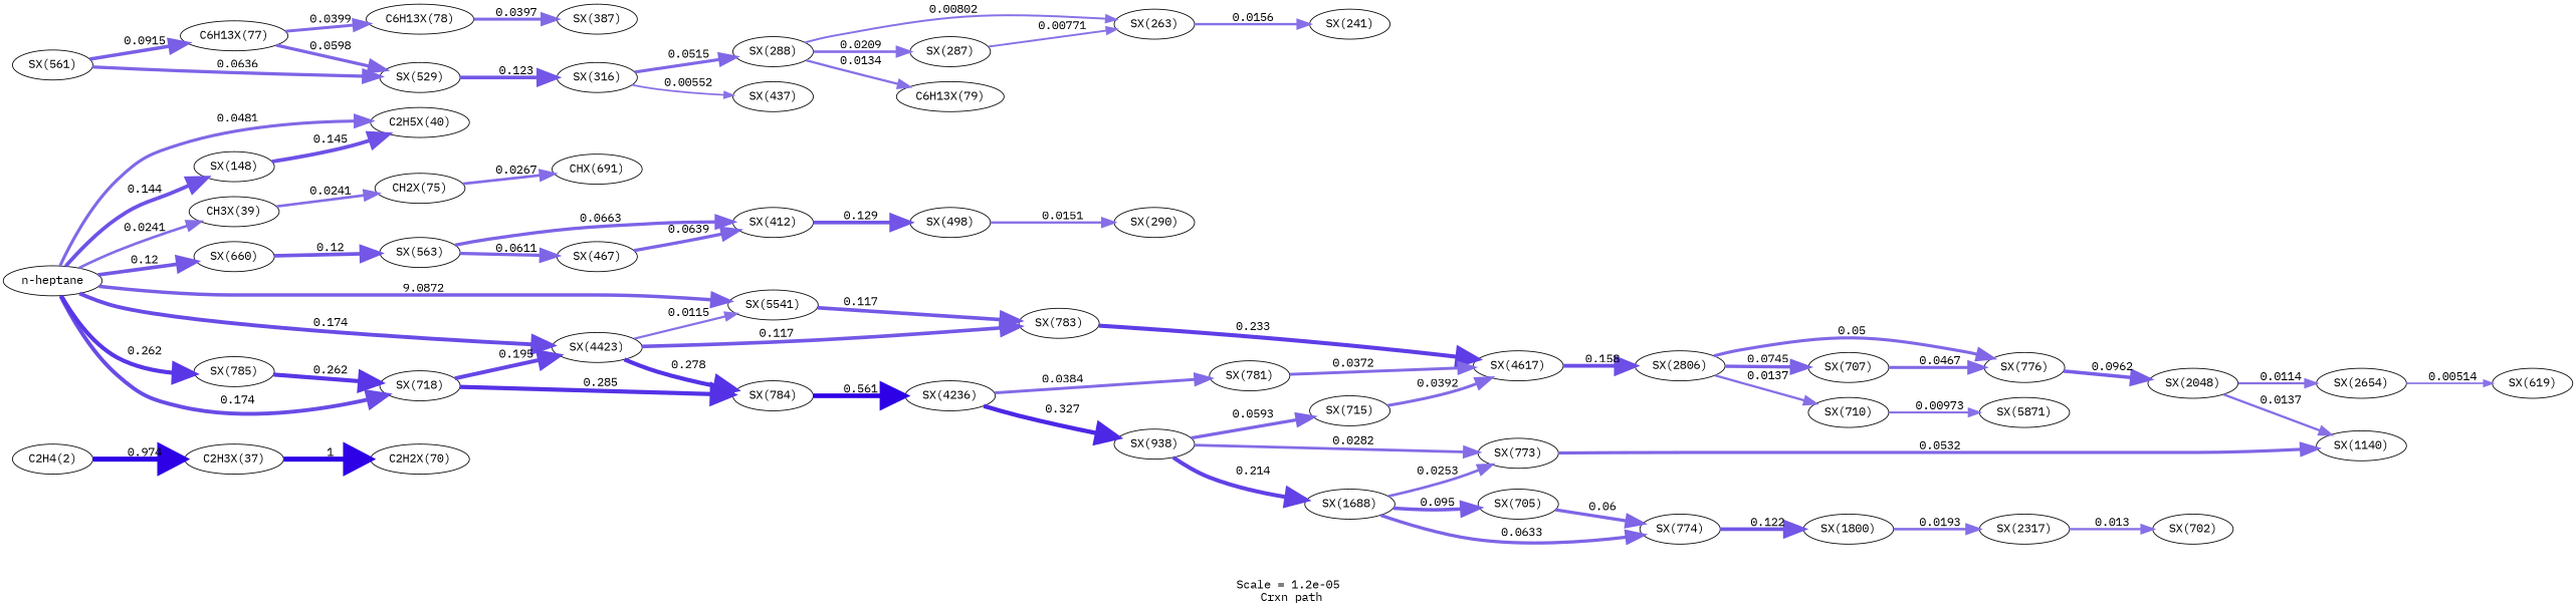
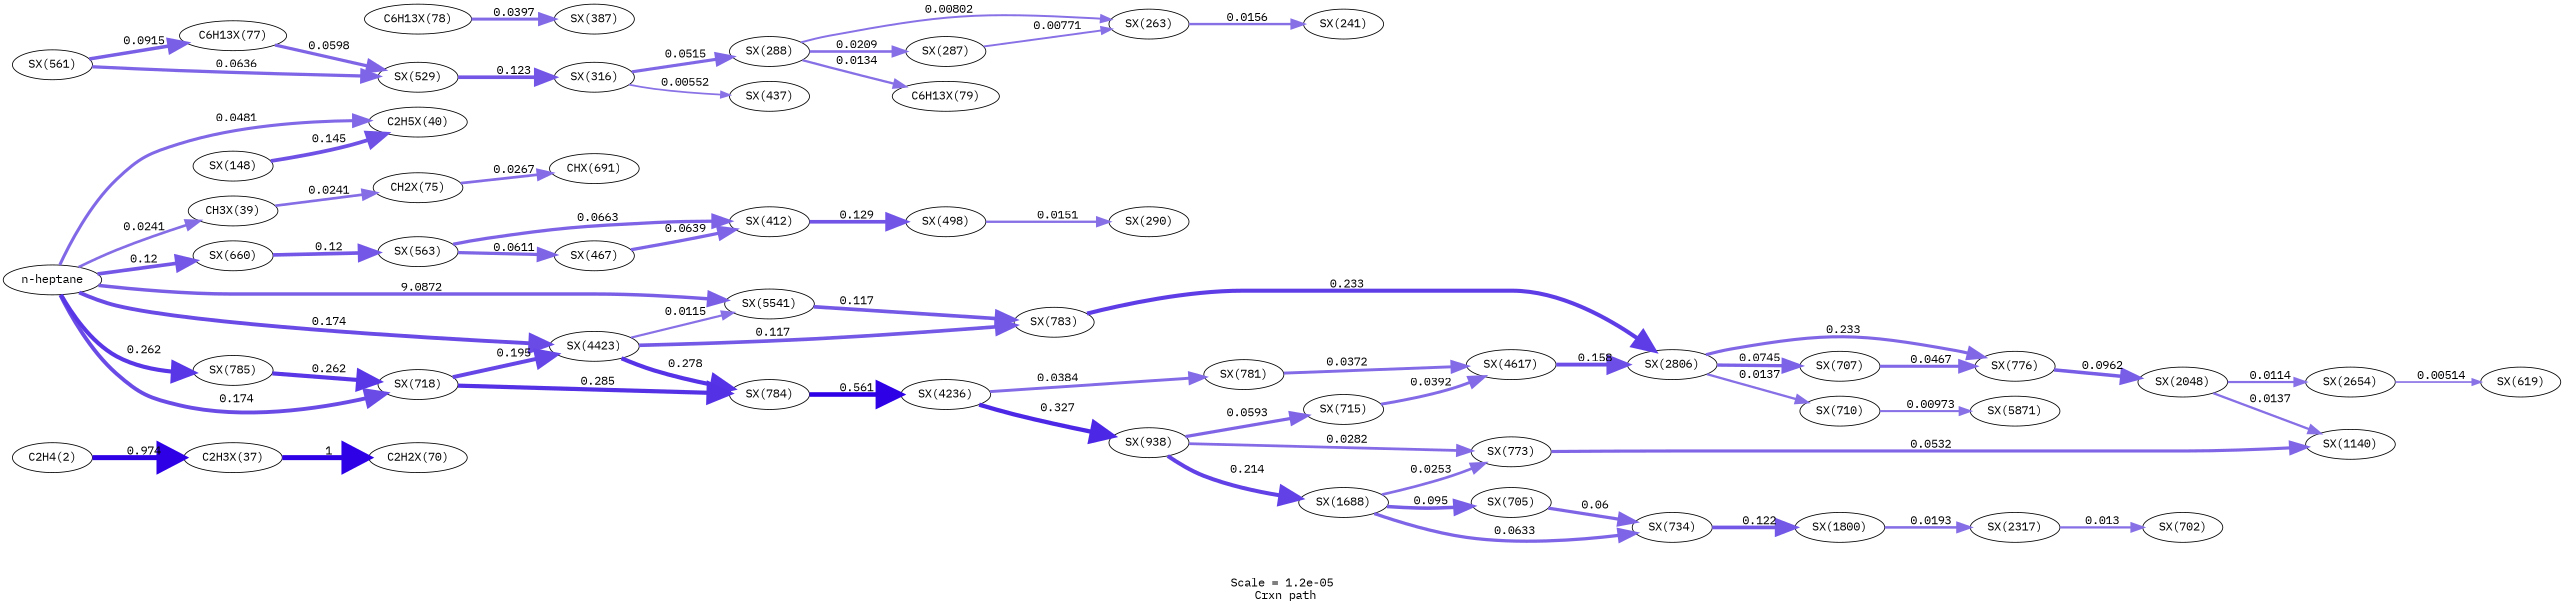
  digraph {
    fontname="IBM Plex Mono"
    label="Scale = 1.2e-05\l Crxn path"
    rankdir=LR
    node [fontname="IBM Plex Mono"]
    edge [arrowsize=1.94 color="0.7, 0.524, 0.9" fontname="IBM Plex Mono" style="setlinewidth(3.92)"]
    n1 [label="C2H4(2)"]
    n2 [label="C2H3X(37)"]
    n3 [label="C2H2X(70)"]
    n4 [label="n-heptane"]
    n5 [label="C2H5X(40)"]
    n6 [label="SX(148)"]
    n7 [label="CH3X(39)"]
    n8 [label="SX(660)"]
    n9 [label="SX(4423)"]
    n10 [label="SX(718)"]
    n11 [label="SX(785)"]
    n12 [label="SX(5541)"]
    n13 [label="CH2X(75)"]
    n14 [label="SX(563)"]
    n15 [label="SX(784)"]
    n16 [label="SX(783)"]
    n17 [label="SX(263)"]
    n18 [label="SX(241)"]
    n19 [label="SX(288)"]
    n20 [label="SX(287)"]
    n21 [label="C6H13X(79)"]
    n22 [label="SX(316)"]
    n23 [label="SX(437)"]
    n24 [label="C6H13X(78)"]
    n25 [label="SX(387)"]
    n26 [label="C6H13X(77)"]
    n27 [label="SX(529)"]
    n28 [label="SX(561)"]
    n29 [label="CHX(691)"]
    n30 [label="SX(412)"]
    n31 [label="SX(467)"]
    n32 [label="SX(4236)"]
    n33 [label="SX(4617)"]
    n34 [label="SX(498)"]
    n35 [label="SX(290)"]
    n36 [label="SX(773)"]
    n37 [label="SX(1140)"]
    n38 [label="SX(2048)"]
    n39 [label="SX(2654)"]
    n40 [label="SX(619)"]
    n41 [label="SX(1688)"]
-   n42 [label="SX(774)"]
+   n42 [label="SX(734)"]
    n43 [label="SX(705)"]
    n44 [label="SX(1800)"]
    n45 [label="SX(938)"]
    n46 [label="SX(715)"]
    n47 [label="SX(2317)"]
    n48 [label="SX(702)"]
    n49 [label="SX(776)"]
    n50 [label="SX(2806)"]
    n51 [label="SX(707)"]
    n52 [label="SX(710)"]
    n53 [label="SX(5871)"]
    n54 [label="SX(781)"]
    n1 -> n2 [arrowsize=2.99 color="0.7, 1.47, 0.9" label=" 0.974" style="setlinewidth(5.98)"]
    n2 -> n3 [arrowsize=3 color="0.7, 1.5, 0.9" label=" 1" style="setlinewidth(6)"]
    n4 -> n5 [arrowsize=1.85 color="0.7, 0.548, 0.9" label=" 0.0481" style="setlinewidth(3.71)"]
-   n4 -> n6 [arrowsize=2.27 color="0.7, 0.644, 0.9" label=" 0.144" style="setlinewidth(4.54)"]
    n4 -> n7 [arrowsize=1.59 label=" 0.0241" style="setlinewidth(3.19)"]
    n4 -> n8 [arrowsize=2.2 color="0.7, 0.62, 0.9" label=" 0.12" style="setlinewidth(4.4)"]
    n4 -> n9 [arrowsize=2.34 color="0.7, 0.674, 0.9" label=" 0.174" style="setlinewidth(4.68)"]
    n4 -> n10 [arrowsize=2.34 color="0.7, 0.674, 0.9" label=" 0.174" style="setlinewidth(4.68)"]
    n4 -> n11 [arrowsize=2.49 color="0.7, 0.762, 0.9" label=" 0.262" style="setlinewidth(4.99)"]
    n4 -> n12 [arrowsize=2.08 color="0.7, 0.587, 0.9" label=" 9.0872" style="setlinewidth(4.16)"]
    n6 -> n5 [arrowsize=2.27 color="0.7, 0.645, 0.9" label=" 0.145" style="setlinewidth(4.54)"]
    n7 -> n13 [arrowsize=1.59 label=" 0.0241" style="setlinewidth(3.19)"]
    n8 -> n14 [arrowsize=2.2 color="0.7, 0.62, 0.9" label=" 0.12" style="setlinewidth(4.4)"]
    n9 -> n12 [arrowsize=1.31 color="0.7, 0.511, 0.9" label=" 0.0115" style="setlinewidth(2.63)"]
    n9 -> n15 [arrowsize=2.52 color="0.7, 0.778, 0.9" label=" 0.278" style="setlinewidth(5.03)"]
    n9 -> n16 [arrowsize=2.19 color="0.7, 0.617, 0.9" label=" 0.117" style="setlinewidth(4.38)"]
    n10 -> n9 [arrowsize=2.38 color="0.7, 0.695, 0.9" label=" 0.195" style="setlinewidth(4.77)"]
    n10 -> n15 [arrowsize=2.53 color="0.7, 0.785, 0.9" label=" 0.285" style="setlinewidth(5.05)"]
    n11 -> n10 [arrowsize=2.49 color="0.7, 0.762, 0.9" label=" 0.262" style="setlinewidth(4.99)"]
    n12 -> n16 [arrowsize=2.19 color="0.7, 0.617, 0.9" label=" 0.117" style="setlinewidth(4.38)"]
    n13 -> n29 [arrowsize=1.63 color="0.7, 0.527, 0.9" label=" 0.0267" style="setlinewidth(3.26)"]
    n14 -> n30 [arrowsize=1.98 color="0.7, 0.566, 0.9" label=" 0.0663" style="setlinewidth(3.95)"]
    n14 -> n31 [color="0.7, 0.561, 0.9" label=" 0.0611" style="setlinewidth(3.89)"]
    n15 -> n32 [arrowsize=2.78 color="0.7, 1.06, 0.9" label=" 0.561" style="setlinewidth(5.56)"]
-   n16 -> n33 [arrowsize=2.45 color="0.7, 0.733, 0.9" label=" 0.233" style="setlinewidth(4.9)"]
+   n16 -> n50 [arrowsize=2.45 color="0.7, 0.733, 0.9" label=" 0.233" style="setlinewidth(4.9)"]
    n17 -> n18 [arrowsize=1.43 color="0.7, 0.516, 0.9" label=" 0.0156" style="setlinewidth(2.86)"]
    n19 -> n17 [arrowsize=1.18 color="0.7, 0.508, 0.9" label=" 0.00802" style="setlinewidth(2.36)"]
    n19 -> n20 [arrowsize=1.54 color="0.7, 0.521, 0.9" label=" 0.0209" style="setlinewidth(3.08)"]
    n19 -> n21 [arrowsize=1.37 color="0.7, 0.513, 0.9" label=" 0.0134" style="setlinewidth(2.75)"]
    n20 -> n17 [arrowsize=1.16 color="0.7, 0.508, 0.9" label=" 0.00771" style="setlinewidth(2.33)"]
    n22 -> n19 [arrowsize=1.88 color="0.7, 0.551, 0.9" label=" 0.0515" style="setlinewidth(3.76)"]
    n22 -> n23 [arrowsize=1.04 color="0.7, 0.506, 0.9" label=" 0.00552" style="setlinewidth(2.07)"]
    n24 -> n25 [arrowsize=1.78 color="0.7, 0.54, 0.9" label=" 0.0397" style="setlinewidth(3.56)"]
-   n26 -> n24 [arrowsize=1.78 color="0.7, 0.54, 0.9" label=" 0.0399" style="setlinewidth(3.57)"]
    n26 -> n27 [color="0.7, 0.56, 0.9" label=" 0.0598" style="setlinewidth(3.87)"]
    n27 -> n22 [arrowsize=2.21 color="0.7, 0.623, 0.9" label=" 0.123" style="setlinewidth(4.42)"]
    n28 -> n26 [arrowsize=2.1 color="0.7, 0.591, 0.9" label=" 0.0915" style="setlinewidth(4.19)"]
    n28 -> n27 [arrowsize=1.96 color="0.7, 0.564, 0.9" label=" 0.0636"]
    n30 -> n34 [arrowsize=2.23 color="0.7, 0.629, 0.9" label=" 0.129" style="setlinewidth(4.46)"]
    n31 -> n30 [arrowsize=1.96 color="0.7, 0.564, 0.9" label=" 0.0639"]
    n32 -> n45 [arrowsize=2.58 color="0.7, 0.827, 0.9" label=" 0.327" style="setlinewidth(5.16)"]
    n32 -> n54 [arrowsize=1.77 color="0.7, 0.538, 0.9" label=" 0.0384" style="setlinewidth(3.54)"]
    n33 -> n50 [arrowsize=2.3 color="0.7, 0.658, 0.9" label=" 0.158" style="setlinewidth(4.61)"]
    n34 -> n35 [arrowsize=1.42 color="0.7, 0.515, 0.9" label=" 0.0151" style="setlinewidth(2.83)"]
    n36 -> n37 [arrowsize=1.89 color="0.7, 0.553, 0.9" label=" 0.0532" style="setlinewidth(3.79)"]
    n38 -> n37 [arrowsize=1.38 color="0.7, 0.514, 0.9" label=" 0.0137" style="setlinewidth(2.76)"]
    n38 -> n39 [arrowsize=1.31 color="0.7, 0.511, 0.9" label=" 0.0114" style="setlinewidth(2.62)"]
    n39 -> n40 [arrowsize=1.01 color="0.7, 0.505, 0.9" label=" 0.00514" style="setlinewidth(2.02)"]
    n41 -> n36 [arrowsize=1.61 color="0.7, 0.525, 0.9" label=" 0.0253" style="setlinewidth(3.22)"]
    n41 -> n42 [arrowsize=1.96 color="0.7, 0.563, 0.9" label=" 0.0633"]
    n41 -> n43 [arrowsize=2.11 color="0.7, 0.595, 0.9" label=" 0.095" style="setlinewidth(4.22)"]
    n42 -> n44 [arrowsize=2.21 color="0.7, 0.622, 0.9" label=" 0.122" style="setlinewidth(4.41)"]
    n43 -> n42 [color="0.7, 0.56, 0.9" label=" 0.06" style="setlinewidth(3.88)"]
    n44 -> n47 [arrowsize=1.51 color="0.7, 0.519, 0.9" label=" 0.0193" style="setlinewidth(3.02)"]
    n45 -> n36 [arrowsize=1.65 color="0.7, 0.528, 0.9" label=" 0.0282" style="setlinewidth(3.31)"]
    n45 -> n41 [arrowsize=2.42 color="0.7, 0.714, 0.9" label=" 0.214" style="setlinewidth(4.84)"]
    n45 -> n46 [arrowsize=1.93 color="0.7, 0.559, 0.9" label=" 0.0593" style="setlinewidth(3.87)"]
    n46 -> n33 [arrowsize=1.78 color="0.7, 0.539, 0.9" label=" 0.0392" style="setlinewidth(3.56)"]
    n47 -> n48 [arrowsize=1.36 color="0.7, 0.513, 0.9" label=" 0.013" style="setlinewidth(2.72)"]
    n49 -> n38 [arrowsize=2.12 color="0.7, 0.596, 0.9" label=" 0.0962" style="setlinewidth(4.23)"]
-   n50 -> n49 [arrowsize=1.87 color="0.7, 0.55, 0.9" label=" 0.05" style="setlinewidth(3.74)"]
+   n50 -> n49 [arrowsize=1.87 color="0.7, 0.55, 0.9" label=" 0.233" style="setlinewidth(3.74)"]
    n50 -> n51 [arrowsize=2.02 color="0.7, 0.574, 0.9" label=" 0.0745" style="setlinewidth(4.04)"]
    n50 -> n52 [arrowsize=1.38 color="0.7, 0.514, 0.9" label=" 0.0137" style="setlinewidth(2.76)"]
    n51 -> n49 [arrowsize=1.84 color="0.7, 0.547, 0.9" label=" 0.0467" style="setlinewidth(3.69)"]
    n52 -> n53 [arrowsize=1.25 color="0.7, 0.51, 0.9" label=" 0.00973" style="setlinewidth(2.5)"]
    n54 -> n33 [arrowsize=1.76 color="0.7, 0.537, 0.9" label=" 0.0372" style="setlinewidth(3.52)"]
  }
